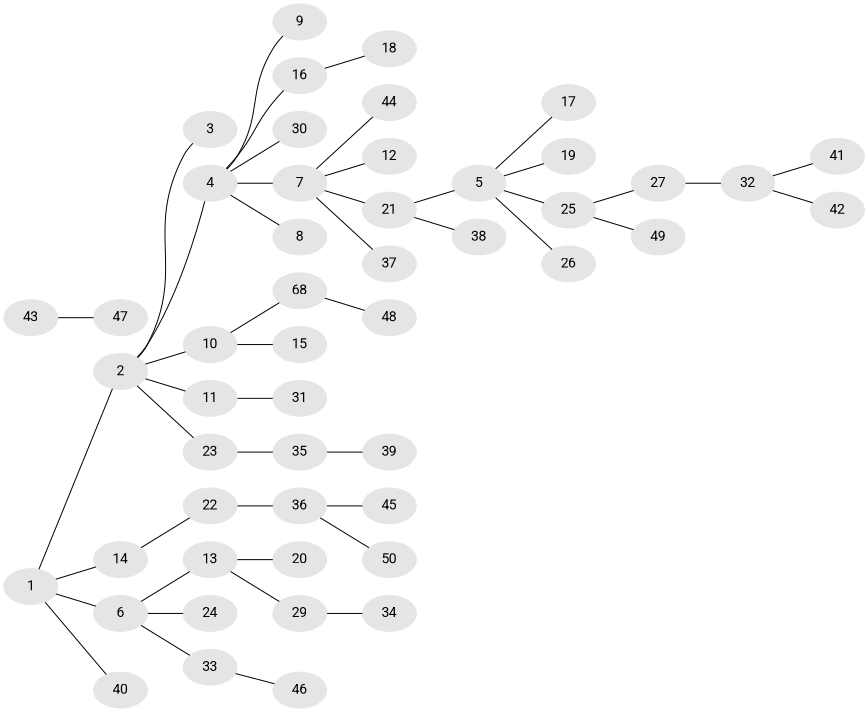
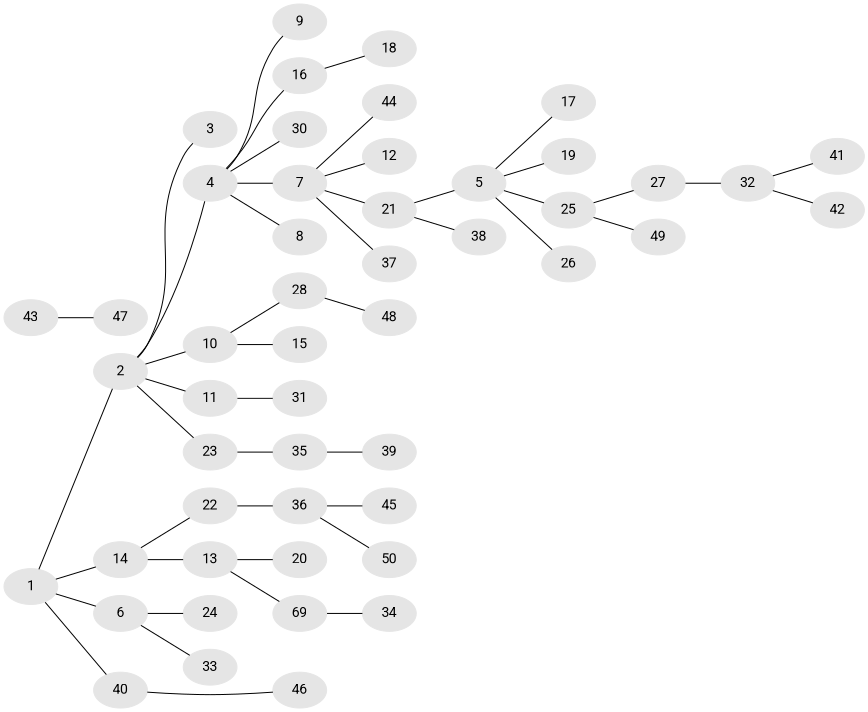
  graph {
    fontname=Roboto
    rankdir=LR
    node [color=gray90 fontname=Roboto style=filled]
    edge [fontname=Roboto]
    1
    2
    6
    14
    40
    3
    4
    10
    11
    23
    13
    24
    33
    22
    46
    7
    8
    9
    16
    30
    15
-   28 [label=68]
+   28
    31
    35
    5
    17
    19
    25
    26
    12
    21
    37
    44
    18
    27
    49
    20
-   29
+   29 [label=69]
    38
    43
    47
    48
    34
    36
    45
    50
    39
    32
    41
    42
    1 -- 2
    1 -- 6
    1 -- 14
    1 -- 40
    2 -- 3
    2 -- 4
    2 -- 10
    2 -- 11
    2 -- 23
-   6 -- 13
+   14 -- 13
    6 -- 24
    6 -- 33
    14 -- 22
-   33 -- 46
+   40 -- 46
    4 -- 7
    4 -- 8
    4 -- 9
    4 -- 16
    4 -- 30
    10 -- 15
    10 -- 28
    11 -- 31
    23 -- 35
    13 -- 20
    13 -- 29
    22 -- 36
    7 -- 12
    7 -- 21
    7 -- 37
    7 -- 44
    16 -- 18
    28 -- 48
    35 -- 39
    5 -- 17
    5 -- 19
    5 -- 25
    5 -- 26
    25 -- 27
    25 -- 49
    21 -- 5
    21 -- 38
    27 -- 32
    29 -- 34
    43 -- 47
    36 -- 45
    36 -- 50
    32 -- 41
    32 -- 42
  }
